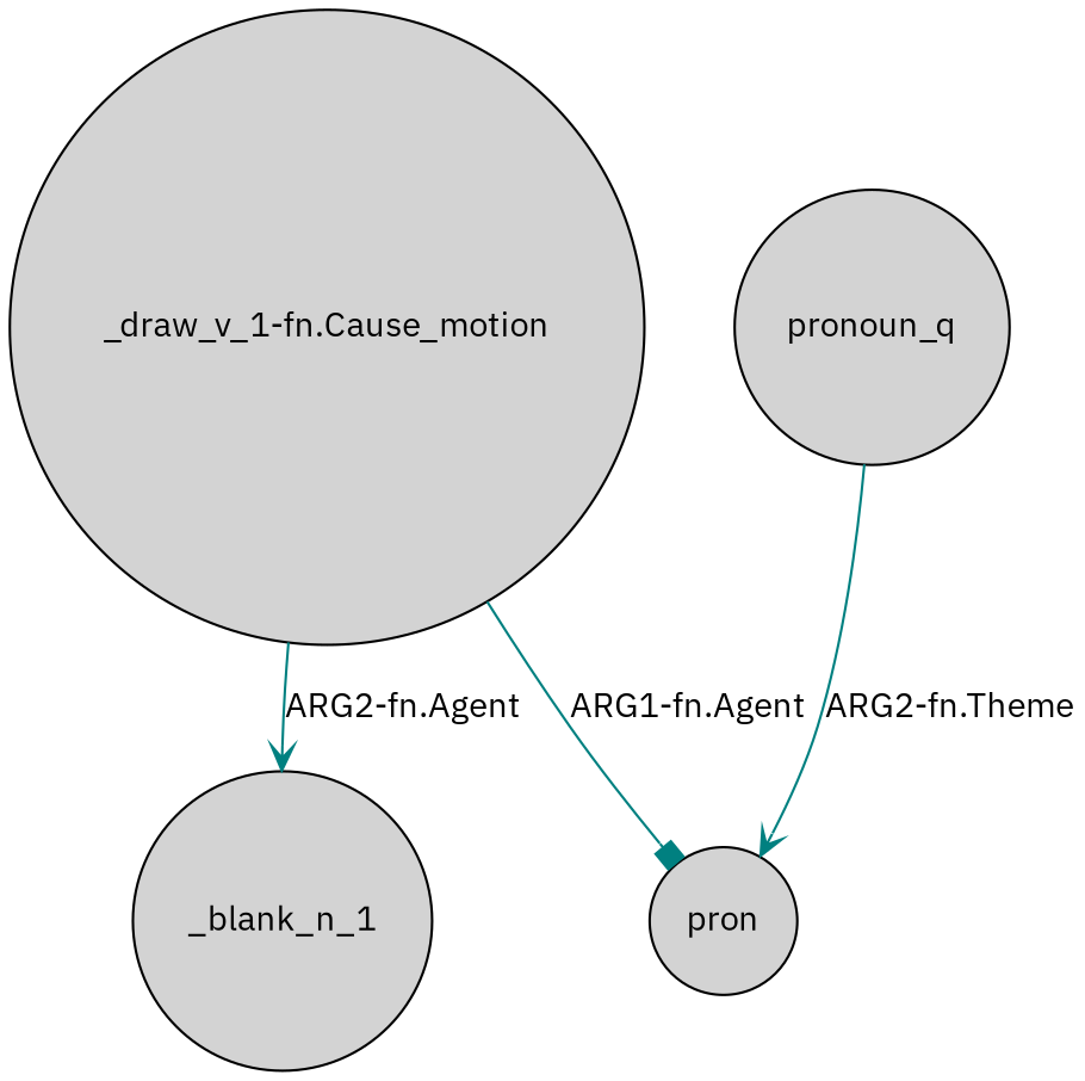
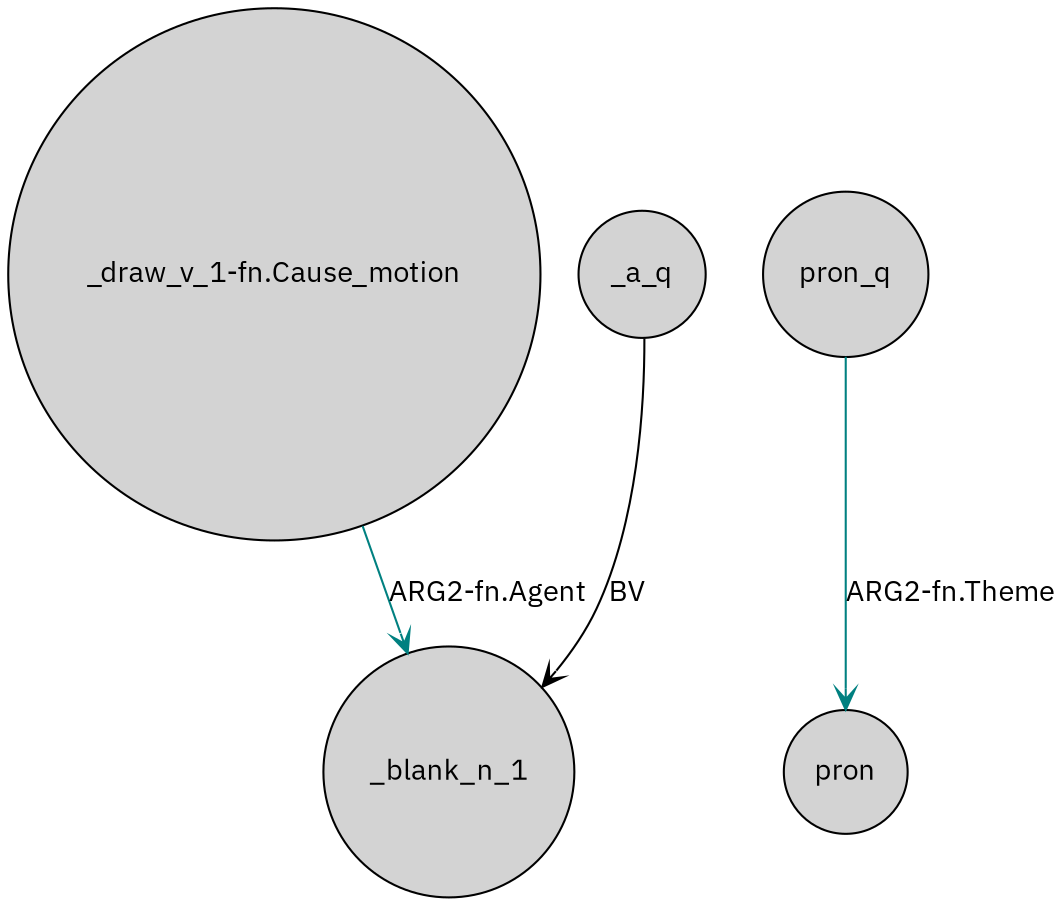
  digraph {
    fontname="IBM Plex Sans"
    node [fontname="IBM Plex Sans" shape=circle style=filled]
    edge [arrowhead=vee color=teal fontname="IBM Plex Sans"]
    "_draw_v_1-fn.Cause_motion"
    _blank_n_1
    pron
-   pronoun_q
+   _a_q
+   pronoun_q [label=pron_q]
    "_draw_v_1-fn.Cause_motion" -> _blank_n_1 [label="ARG2-fn.Agent"]
-   "_draw_v_1-fn.Cause_motion" -> pron [arrowhead=box label="ARG1-fn.Agent"]
+   _a_q -> _blank_n_1 [color=black label=BV]
    pronoun_q -> pron [label="ARG2-fn.Theme"]
  }
